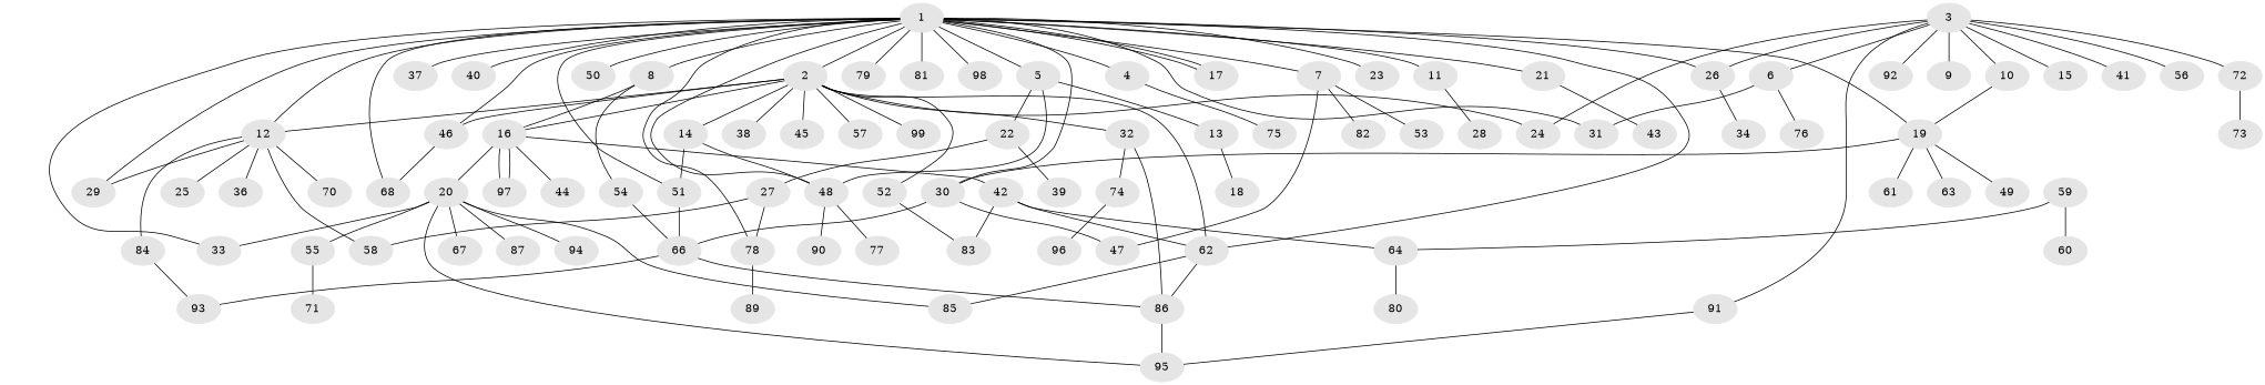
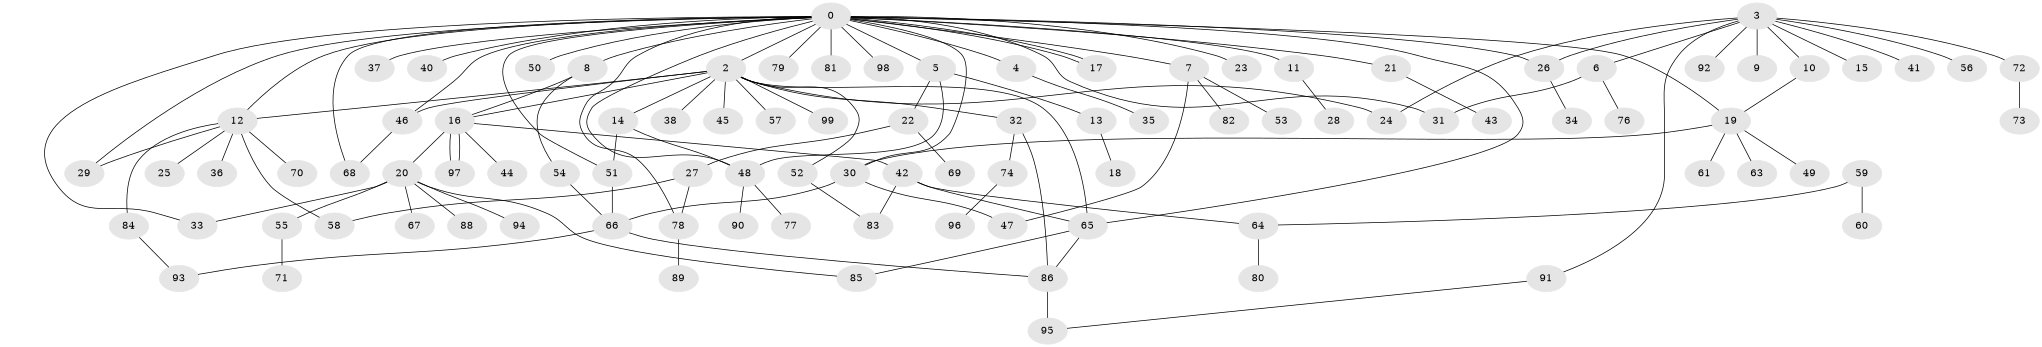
  graph {
    node [color=gray90 style=filled]
-   1
+   1 [label=0]
    2
    4
    5
    7
    8
    11
    12
    17
    19
    21
    23
    26
    29
    30
    31
    33
    37
    40
    46
    48
    50
    51
-   65 [label=62]
+   65
    68
    78
    79
    81
    n29 [label=98]
    14
    16
    24
    32
    38
    45
    52
    57
    n38 [label=99]
    3
    6
    9
    10
    15
    41
    56
    72
    91
    92
-   75
+   75 [label=35]
    13
    22
    47
    53
    82
    54
    28
    84
    25
    36
    58
    70
    18
    49
    61
    63
    43
    34
    66
    77
    90
    85
    86
    89
    93
    20
    42
    44
    97
    74
    83
    76
    73
    95
    27
-   39
+   39 [label=69]
    55
    67
-   87
+   87 [label=88]
    94
    64
    71
    96
    80
    59
    60
    1 -- 2
    1 -- 4
    1 -- 5
    1 -- 7
    1 -- 8
    1 -- 11
    1 -- 12
    1 -- 17
    1 -- 17
    1 -- 19
    1 -- 21
    1 -- 23
    1 -- 26
    1 -- 29
    1 -- 30
    1 -- 31
    1 -- 33
    1 -- 37
    1 -- 40
    1 -- 46
    1 -- 48
    1 -- 50
    1 -- 51
    1 -- 65
    1 -- 68
    1 -- 78
    1 -- 79
    1 -- 81
    1 -- n29
    2 -- 12
    2 -- 46
    2 -- 65
    2 -- 14
    2 -- 16
    2 -- 24
    2 -- 32
    2 -- 38
    2 -- 45
    2 -- 52
    2 -- 57
    2 -- n38
    4 -- 75
    5 -- 48
    5 -- 13
    5 -- 22
    7 -- 47
    7 -- 53
    7 -- 82
    8 -- 16
    8 -- 54
    11 -- 28
    12 -- 29
    12 -- 84
    12 -- 25
    12 -- 36
    12 -- 58
    12 -- 70
    19 -- 30
    19 -- 49
    19 -- 61
    19 -- 63
    21 -- 43
    26 -- 34
    30 -- 47
    30 -- 66
    46 -- 68
    48 -- 77
    48 -- 90
    51 -- 66
    65 -- 85
    65 -- 86
    78 -- 89
    14 -- 48
    14 -- 51
    16 -- 20
    16 -- 42
    16 -- 44
    16 -- 97
    16 -- 97
    32 -- 86
    32 -- 74
    52 -- 83
    3 -- 26
    3 -- 24
    3 -- 6
    3 -- 9
    3 -- 10
    3 -- 15
    3 -- 41
    3 -- 56
    3 -- 72
    3 -- 91
    3 -- 92
    6 -- 31
    6 -- 76
    10 -- 19
    72 -- 73
    91 -- 95
    13 -- 18
    22 -- 27
    22 -- 39
    54 -- 66
    84 -- 93
    66 -- 86
    66 -- 93
    86 -- 95
    20 -- 33
    20 -- 85
-   20 -- 95
    20 -- 55
    20 -- 67
    20 -- 87
    20 -- 94
    42 -- 65
    42 -- 83
    42 -- 64
    74 -- 96
    27 -- 78
    27 -- 58
    55 -- 71
    64 -- 80
    59 -- 64
    59 -- 60
  }
